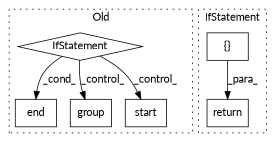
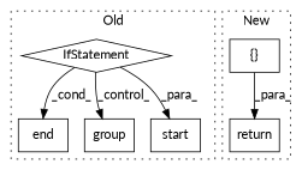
  digraph {
    fontname=Lato
    node [a=32 fontname=Lato l=7 shape=box]
    edge [fontname=Lato]
    n1 [l=5 label=end s=419]
    n2 [a=25 l=44 label=IfStatement s=495 shape=diamond]
    n3 [label=group s=399]
    n4 [label=start s=409]
    n5 [a=41 label=return s=425]
    n6 [a=4 l="1,1" label="{}" s="458,482"]
    subgraph cluster_1 {
      label=Old
      style=dotted
      n1
      n2
      n3
      n4
    }
    subgraph cluster_2 {
-     label=IfStatement
+     label=New
      style=dotted
      n5
      n6
    }
    n2 -> n1 [label=_cond_]
    n2 -> n3 [label=_control_]
-   n2 -> n4 [label=_control_]
+   n2 -> n4 [label=_para_]
    n6 -> n5 [label=_para_]
  }
